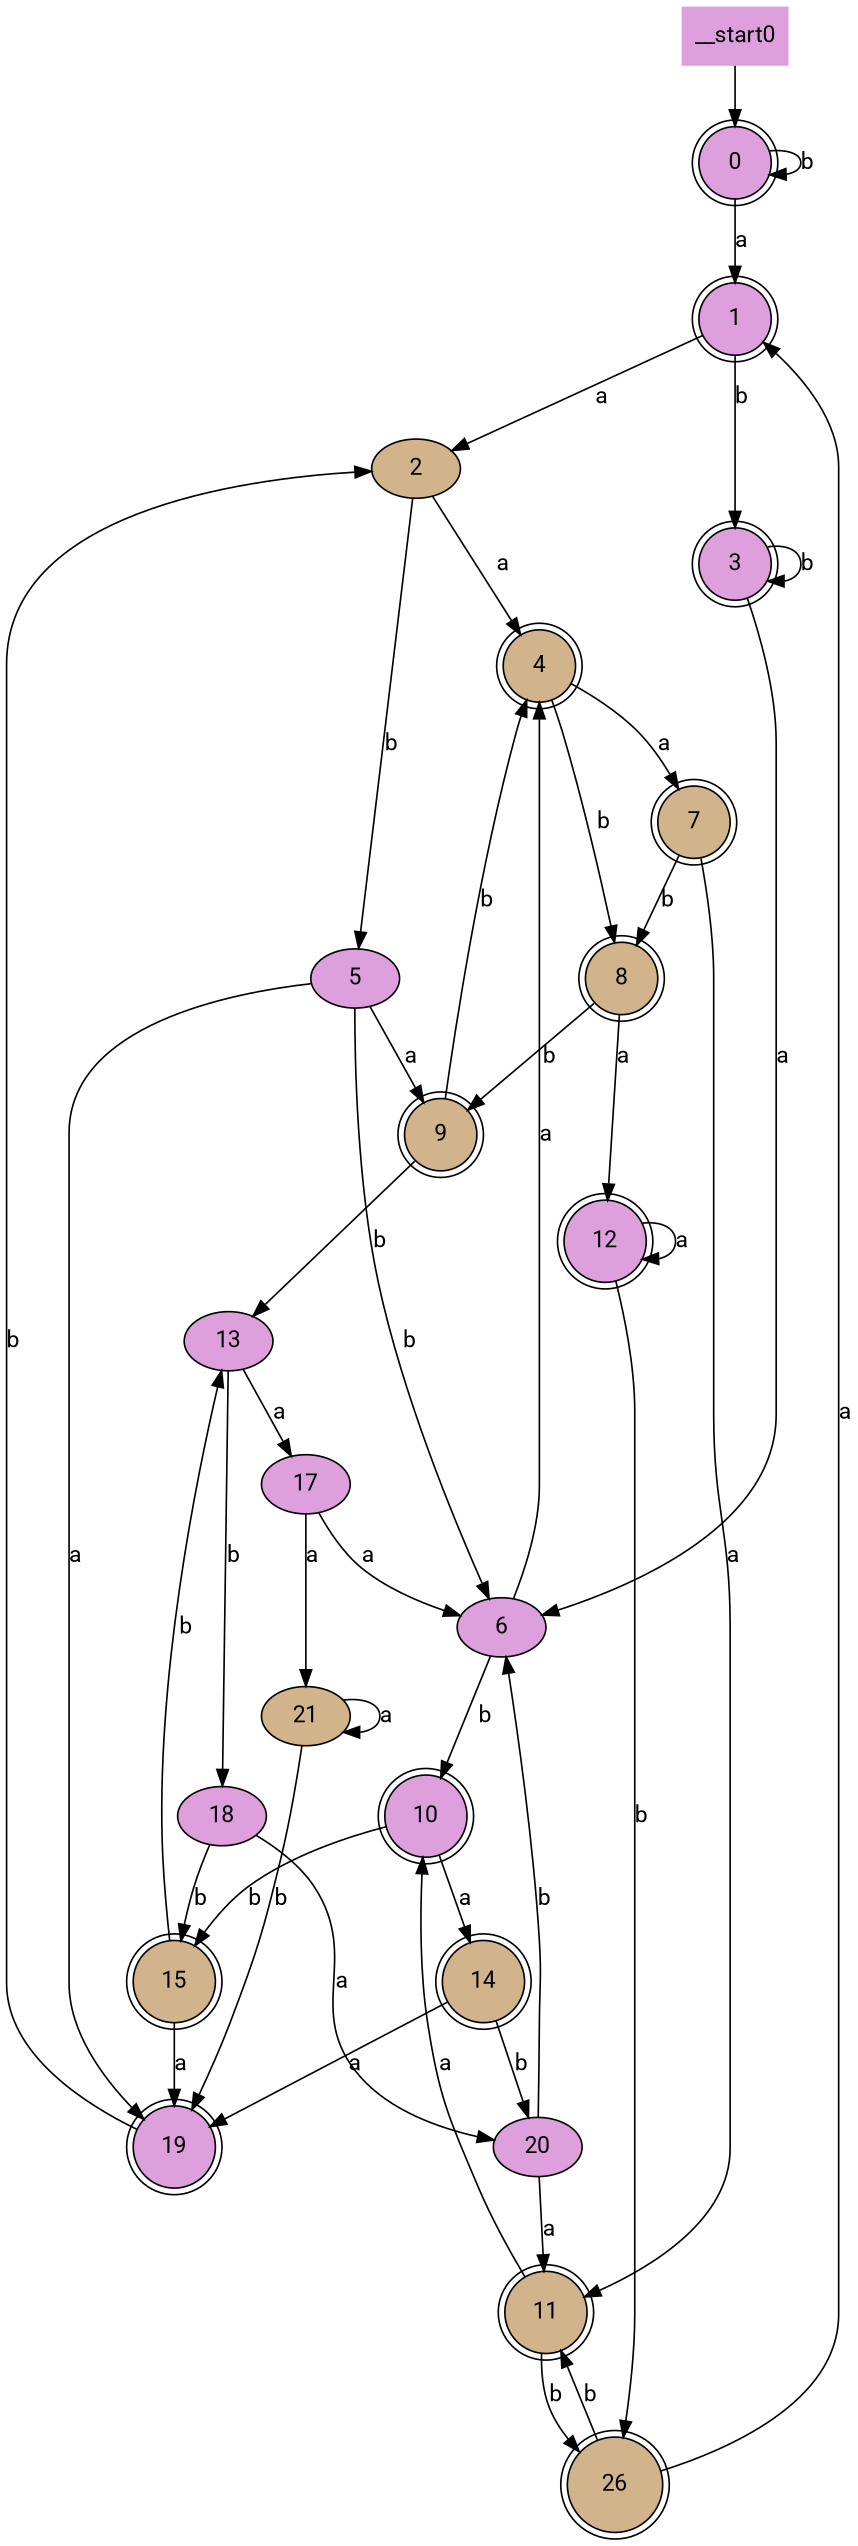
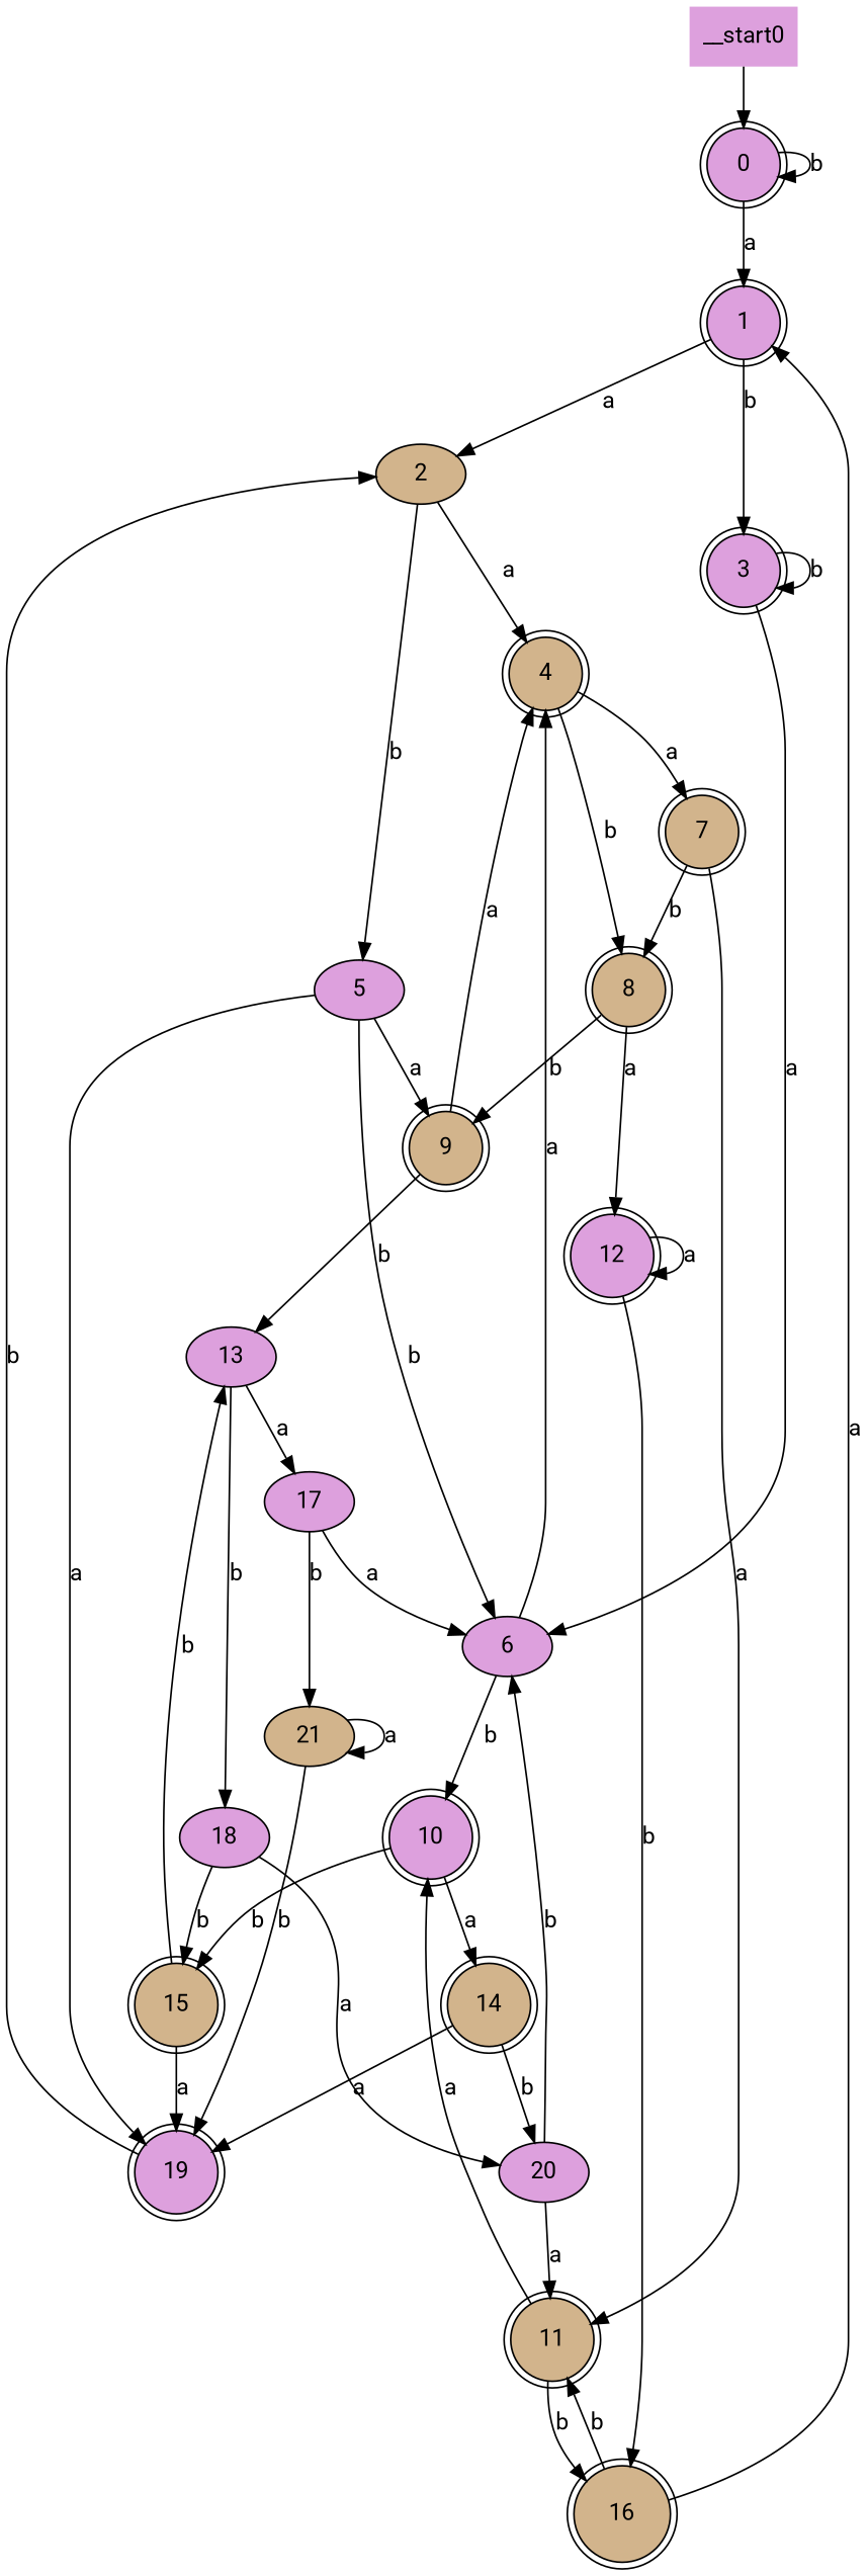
  digraph {
    fontname=Roboto
    node [fillcolor=plum fontname=Roboto shape=doublecircle style=filled]
    edge [fontname=Roboto]
    __start0 [shape=none]
    0
    1
    2 [fillcolor=tan shape=""]
    3
    4 [fillcolor=tan]
    5 [shape=""]
    6 [shape=""]
    7 [fillcolor=tan]
    8 [fillcolor=tan]
    9 [fillcolor=tan]
    19
    10
    11 [fillcolor=tan]
    12
    13 [shape=""]
    14 [fillcolor=tan]
    15 [fillcolor=tan]
-   16 [fillcolor=tan label=26]
+   16 [fillcolor=tan]
    17 [shape=""]
    18 [shape=""]
    20 [shape=""]
    21 [fillcolor=tan shape=""]
    __start0 -> 0
    0 -> 0 [label=b]
    0 -> 1 [label=a]
    1 -> 2 [label=a]
    1 -> 3 [label=b]
    2 -> 4 [label=a]
    2 -> 5 [label=b]
    3 -> 3 [label=b]
    3 -> 6 [label=a]
    4 -> 7 [label=a]
    4 -> 8 [label=b]
    5 -> 6 [label=b]
    5 -> 9 [label=a]
    5 -> 19 [label=a]
    6 -> 4 [label=a]
    6 -> 10 [label=b]
    7 -> 8 [label=b]
    7 -> 11 [label=a]
    8 -> 9 [label=b]
    8 -> 12 [label=a]
-   9 -> 4 [label=b]
+   9 -> 4 [label=a]
    9 -> 13 [label=b]
    19 -> 2 [label=b]
    10 -> 14 [label=a]
    10 -> 15 [label=b]
    11 -> 10 [label=a]
    11 -> 16 [label=b]
    12 -> 12 [label=a]
    12 -> 16 [label=b]
    13 -> 17 [label=a]
    13 -> 18 [label=b]
    14 -> 19 [label=a]
    14 -> 20 [label=b]
    15 -> 19 [label=a]
    15 -> 13 [label=b]
    16 -> 1 [label=a]
    16 -> 11 [label=b]
    17 -> 6 [label=a]
-   17 -> 21 [label=a]
+   17 -> 21 [label=b]
    18 -> 15 [label=b]
    18 -> 20 [label=a]
    20 -> 6 [label=b]
    20 -> 11 [label=a]
    21 -> 19 [label=b]
    21 -> 21 [label=a]
  }
